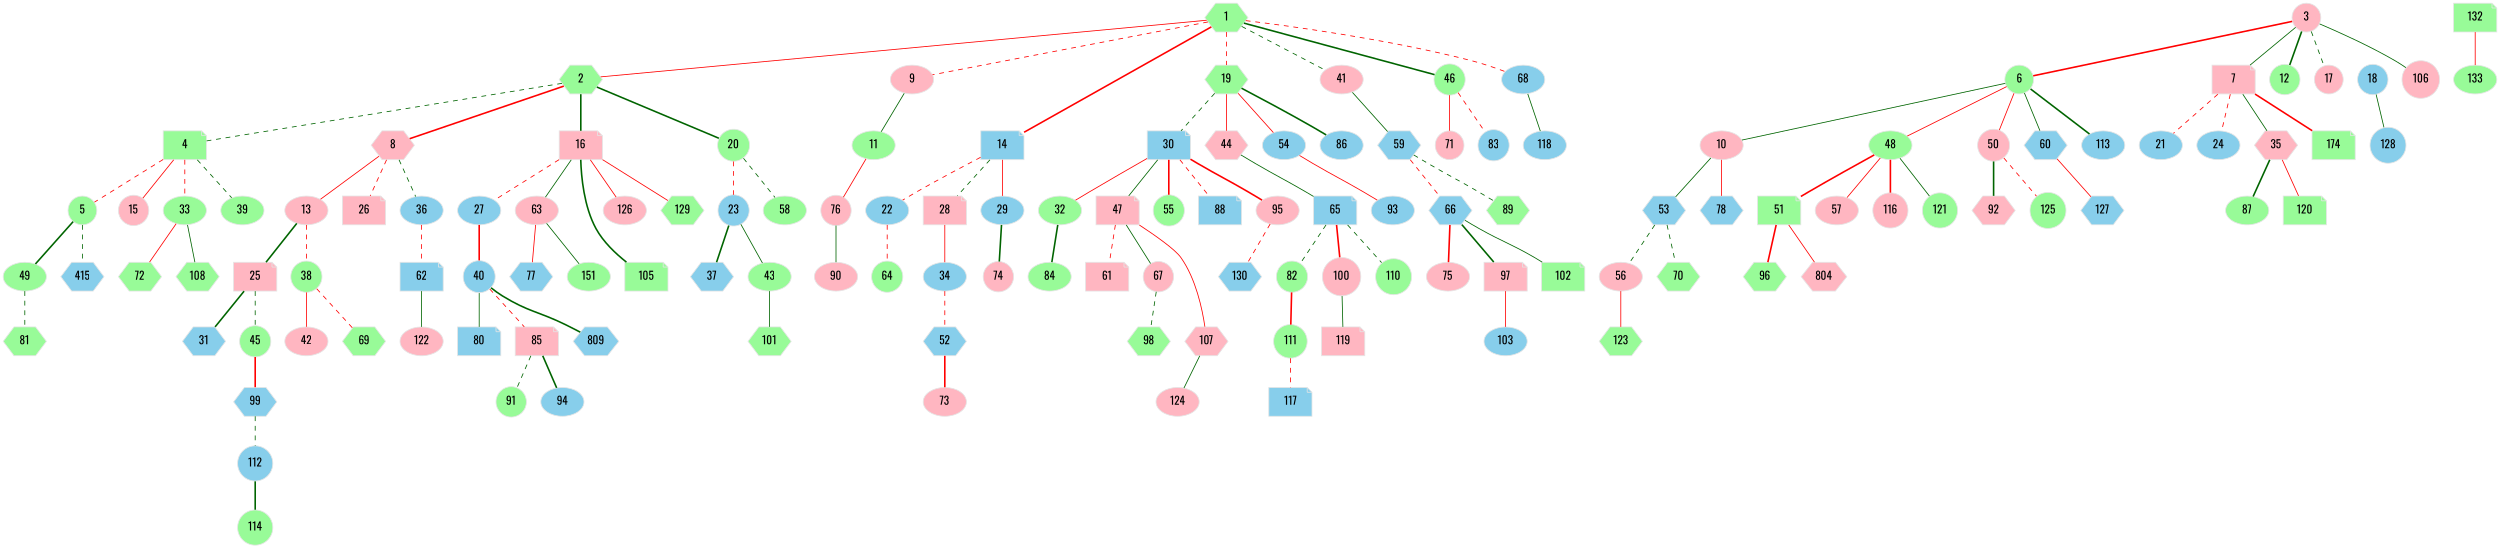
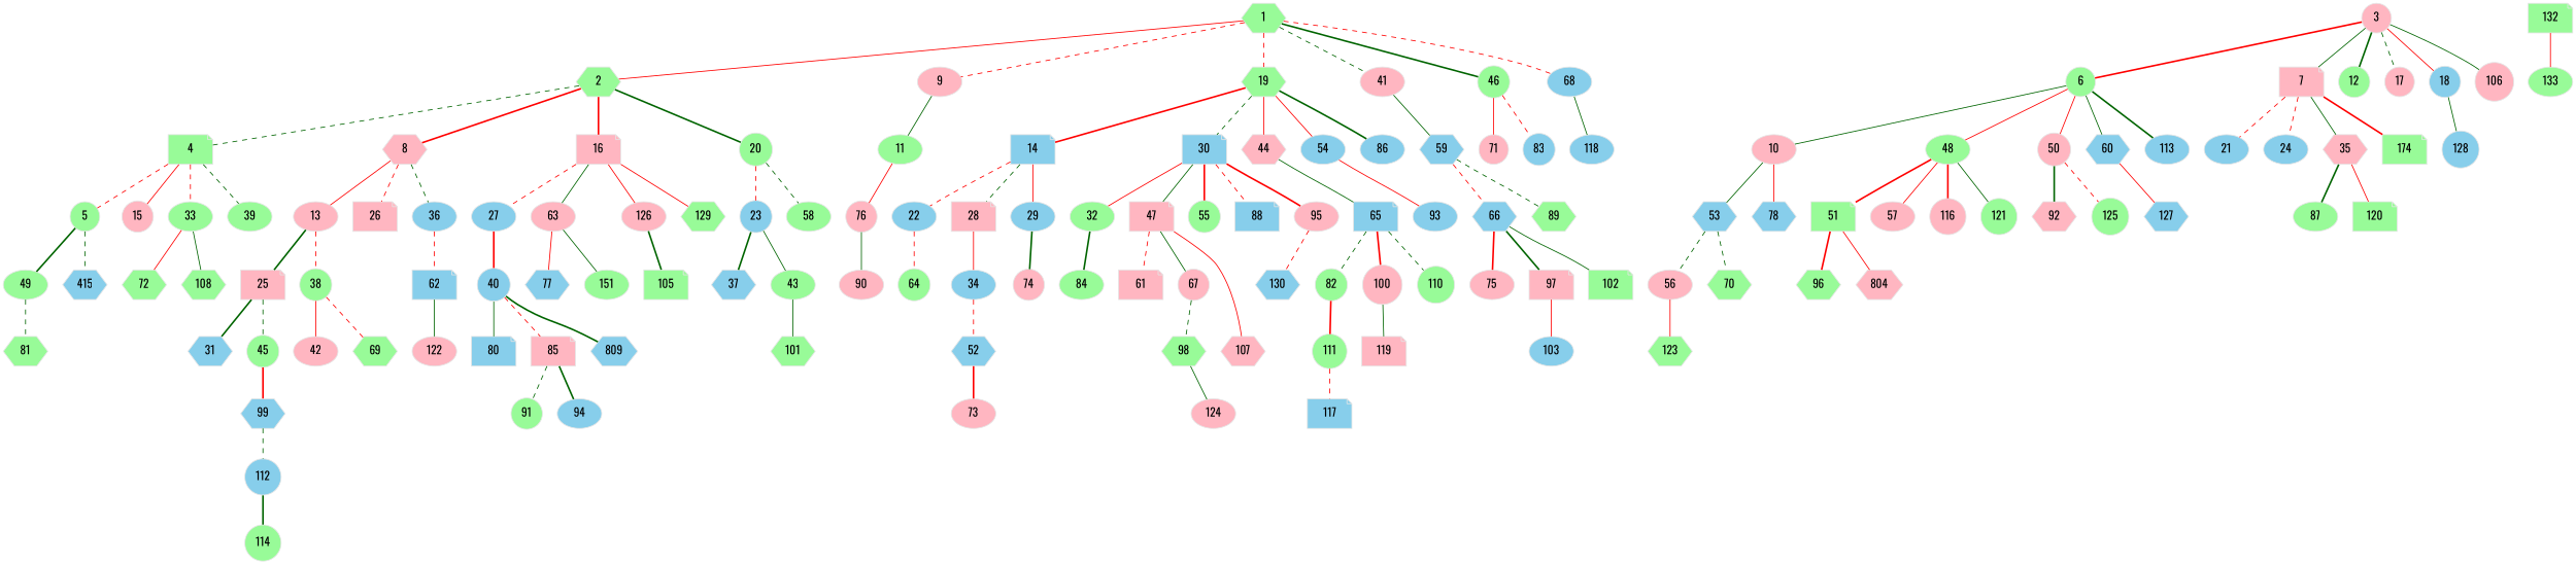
  graph {
    fontname=Oswald
    node [color=gray90 fillcolor=palegreen fontname=Oswald shape=ellipse style=filled]
    edge [color=red fontname=Oswald style=solid]
    1 [shape=hexagon]
    2 [shape=hexagon]
    9 [fillcolor=lightpink]
    14 [fillcolor=skyblue shape=note]
    19 [shape=hexagon]
    41 [fillcolor=lightpink]
    46 [shape=circle]
    68 [fillcolor=skyblue]
    4 [shape=note]
    8 [fillcolor=lightpink shape=hexagon]
    16 [fillcolor=lightpink shape=note]
    20 [shape=circle]
    3 [fillcolor=lightpink shape=circle]
    6 [shape=circle]
    7 [fillcolor=lightpink shape=note]
    12 [shape=circle]
    17 [fillcolor=lightpink shape=circle]
    18 [fillcolor=skyblue shape=circle]
    106 [fillcolor=lightpink shape=circle]
    11
    22 [fillcolor=skyblue]
    28 [fillcolor=lightpink shape=note]
    29 [fillcolor=skyblue]
    30 [fillcolor=skyblue shape=note]
    44 [fillcolor=lightpink shape=hexagon]
    54 [fillcolor=skyblue]
    86 [fillcolor=skyblue]
    59 [fillcolor=skyblue shape=hexagon]
    71 [fillcolor=lightpink shape=circle]
    83 [fillcolor=skyblue shape=circle]
    118 [fillcolor=skyblue]
    5 [shape=circle]
    15 [fillcolor=lightpink shape=circle]
    33
    39
    13 [fillcolor=lightpink]
    26 [fillcolor=lightpink shape=note]
    36 [fillcolor=skyblue]
    27 [fillcolor=skyblue]
    63 [fillcolor=lightpink]
    105 [shape=note]
    126 [fillcolor=lightpink]
    129 [shape=hexagon]
    23 [fillcolor=skyblue shape=circle]
    58
    10 [fillcolor=lightpink]
    48
    50 [fillcolor=lightpink shape=circle]
    60 [fillcolor=skyblue shape=hexagon]
    113 [fillcolor=skyblue]
    21 [fillcolor=skyblue]
    24 [fillcolor=skyblue]
    35 [fillcolor=lightpink shape=hexagon]
    n54 [label=174 shape=note]
    128 [fillcolor=skyblue shape=circle]
    49
    n57 [fillcolor=skyblue label=415 shape=hexagon]
    72 [shape=hexagon]
    108 [shape=hexagon]
    81 [shape=hexagon]
    53 [fillcolor=skyblue shape=hexagon]
    78 [fillcolor=skyblue shape=hexagon]
    51 [shape=note]
    57 [fillcolor=lightpink]
    116 [fillcolor=lightpink shape=circle]
    121 [shape=circle]
    92 [fillcolor=lightpink shape=hexagon]
    125 [shape=circle]
    127 [fillcolor=skyblue shape=hexagon]
    87
    120 [shape=note]
    25 [fillcolor=lightpink shape=note]
    38 [shape=circle]
    62 [fillcolor=skyblue shape=note]
    76 [fillcolor=lightpink shape=circle]
    56 [fillcolor=lightpink]
    70 [shape=hexagon]
    90 [fillcolor=lightpink]
    31 [fillcolor=skyblue shape=hexagon]
    45 [shape=circle]
    42 [fillcolor=lightpink]
    69 [shape=hexagon]
    64 [shape=circle]
    34 [fillcolor=skyblue]
    74 [fillcolor=lightpink shape=circle]
    40 [fillcolor=skyblue shape=circle]
    77 [fillcolor=skyblue shape=hexagon]
    n88 [label=151]
    32
    47 [fillcolor=lightpink shape=note]
    55 [shape=circle]
    88 [fillcolor=skyblue shape=note]
    95 [fillcolor=lightpink]
    65 [fillcolor=skyblue shape=note]
    93 [fillcolor=skyblue]
    37 [fillcolor=skyblue shape=hexagon]
    43
    101 [shape=hexagon]
    99 [fillcolor=skyblue shape=hexagon]
    80 [fillcolor=skyblue shape=note]
    85 [fillcolor=lightpink shape=note]
    n102 [fillcolor=skyblue label=809 shape=hexagon]
    52 [fillcolor=skyblue shape=hexagon]
    84
    61 [fillcolor=lightpink shape=note]
    67 [fillcolor=lightpink shape=circle]
    107 [fillcolor=lightpink shape=hexagon]
    130 [fillcolor=skyblue shape=hexagon]
    73 [fillcolor=lightpink]
    122 [fillcolor=lightpink]
    91 [shape=circle]
    94 [fillcolor=skyblue]
    66 [fillcolor=skyblue shape=hexagon]
    89 [shape=hexagon]
    82 [shape=circle]
    100 [fillcolor=lightpink shape=circle]
    110 [shape=circle]
    112 [fillcolor=skyblue shape=circle]
    98 [shape=hexagon]
    96 [shape=hexagon]
    n121 [fillcolor=lightpink label=804 shape=hexagon]
    123 [shape=hexagon]
    75 [fillcolor=lightpink]
    97 [fillcolor=lightpink shape=note]
    102 [shape=note]
    111 [shape=circle]
    119 [fillcolor=lightpink shape=note]
    103 [fillcolor=skyblue]
    124 [fillcolor=lightpink]
    132 [shape=note]
    133
    117 [fillcolor=skyblue shape=note]
    114 [shape=circle]
    1 -- 2
    1 -- 9 [style=dashed]
-   1 -- 14 [style=bold]
+   19 -- 14 [style=bold]
    1 -- 19 [style=dashed]
    1 -- 41 [color=darkgreen style=dashed]
    1 -- 46 [color=darkgreen style=bold]
    1 -- 68 [style=dashed]
    2 -- 4 [color=darkgreen style=dashed]
    2 -- 8 [style=bold]
-   2 -- 16 [color=darkgreen style=bold]
+   2 -- 16 [style=bold]
    2 -- 20 [color=darkgreen style=bold]
    9 -- 11 [color=darkgreen]
    14 -- 22 [style=dashed]
    14 -- 28 [color=darkgreen style=dashed]
    14 -- 29
    19 -- 30 [color=darkgreen style=dashed]
    19 -- 44
    19 -- 54
    19 -- 86 [color=darkgreen style=bold]
    41 -- 59 [color=darkgreen]
    46 -- 71
    46 -- 83 [style=dashed]
    68 -- 118 [color=darkgreen]
    4 -- 5 [style=dashed]
    4 -- 15
    4 -- 33 [style=dashed]
    4 -- 39 [color=darkgreen style=dashed]
    8 -- 13
    8 -- 26 [style=dashed]
    8 -- 36 [color=darkgreen style=dashed]
    16 -- 27 [style=dashed]
    16 -- 63 [color=darkgreen]
-   16 -- 105 [color=darkgreen style=bold]
+   126 -- 105 [color=darkgreen style=bold]
    16 -- 126
    16 -- 129
    20 -- 23 [style=dashed]
    20 -- 58 [color=darkgreen style=dashed]
    3 -- 6 [style=bold]
    3 -- 7 [color=darkgreen]
    3 -- 12 [color=darkgreen style=bold]
    3 -- 17 [color=darkgreen style=dashed]
+   3 -- 18
    3 -- 106 [color=darkgreen]
    6 -- 10 [color=darkgreen]
    6 -- 48
    6 -- 50
    6 -- 60 [color=darkgreen]
    6 -- 113 [color=darkgreen style=bold]
    7 -- 21 [style=dashed]
    7 -- 24 [style=dashed]
    7 -- 35 [color=darkgreen]
    7 -- n54 [style=bold]
    18 -- 128 [color=darkgreen]
    11 -- 76
    22 -- 64 [style=dashed]
    28 -- 34
    29 -- 74 [color=darkgreen style=bold]
    30 -- 32
    30 -- 47 [color=darkgreen]
    30 -- 55 [style=bold]
    30 -- 88 [style=dashed]
    30 -- 95 [style=bold]
    44 -- 65 [color=darkgreen]
    54 -- 93
    59 -- 66 [style=dashed]
    59 -- 89 [color=darkgreen style=dashed]
    5 -- 49 [color=darkgreen style=bold]
    5 -- n57 [color=darkgreen style=dashed]
    33 -- 72
    33 -- 108 [color=darkgreen]
    13 -- 25 [color=darkgreen style=bold]
    13 -- 38 [style=dashed]
    36 -- 62 [style=dashed]
    27 -- 40 [style=bold]
    63 -- 77
    63 -- n88 [color=darkgreen]
    23 -- 37 [color=darkgreen style=bold]
    23 -- 43 [color=darkgreen]
    10 -- 53 [color=darkgreen]
    10 -- 78
    48 -- 51 [style=bold]
    48 -- 57
    48 -- 116 [style=bold]
    48 -- 121 [color=darkgreen]
    50 -- 92 [color=darkgreen style=bold]
    50 -- 125 [style=dashed]
    60 -- 127
    35 -- 87 [color=darkgreen style=bold]
    35 -- 120
    49 -- 81 [color=darkgreen style=dashed]
    53 -- 56 [color=darkgreen style=dashed]
    53 -- 70 [color=darkgreen style=dashed]
    51 -- 96 [style=bold]
    51 -- n121
    25 -- 31 [color=darkgreen style=bold]
    25 -- 45 [color=darkgreen style=dashed]
    38 -- 42
    38 -- 69 [style=dashed]
    62 -- 122 [color=darkgreen]
    76 -- 90 [color=darkgreen]
    56 -- 123
    45 -- 99 [style=bold]
    34 -- 52 [style=dashed]
    40 -- 80 [color=darkgreen]
    40 -- 85 [style=dashed]
    40 -- n102 [color=darkgreen style=bold]
    32 -- 84 [color=darkgreen style=bold]
    47 -- 61 [style=dashed]
    47 -- 67 [color=darkgreen]
    47 -- 107
    95 -- 130 [style=dashed]
    65 -- 82 [color=darkgreen style=dashed]
    65 -- 100 [style=bold]
    65 -- 110 [color=darkgreen style=dashed]
    43 -- 101 [color=darkgreen]
    99 -- 112 [color=darkgreen style=dashed]
    85 -- 91 [color=darkgreen style=dashed]
    85 -- 94 [color=darkgreen style=bold]
    52 -- 73 [style=bold]
    67 -- 98 [color=darkgreen style=dashed]
    66 -- 75 [style=bold]
    66 -- 97 [color=darkgreen style=bold]
    66 -- 102 [color=darkgreen]
    82 -- 111 [style=bold]
    100 -- 119 [color=darkgreen]
    112 -- 114 [color=darkgreen style=bold]
-   107 -- 124 [color=darkgreen]
+   98 -- 124 [color=darkgreen]
    97 -- 103
    111 -- 117 [style=dashed]
    132 -- 133
  }
